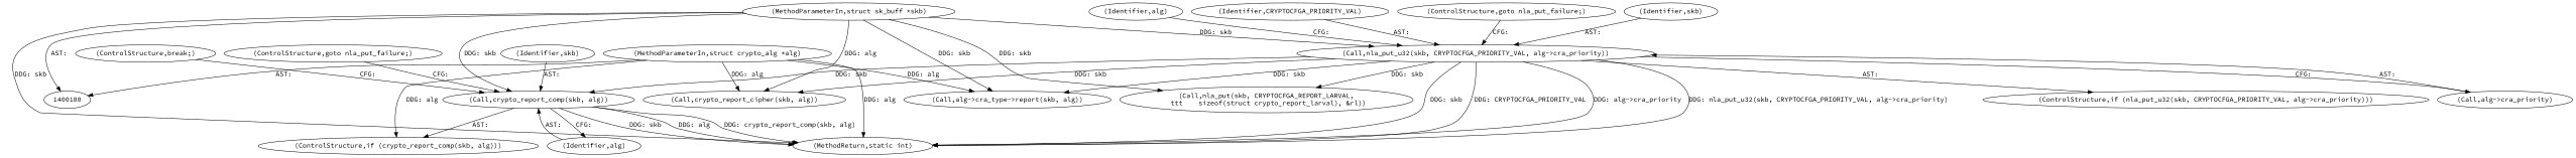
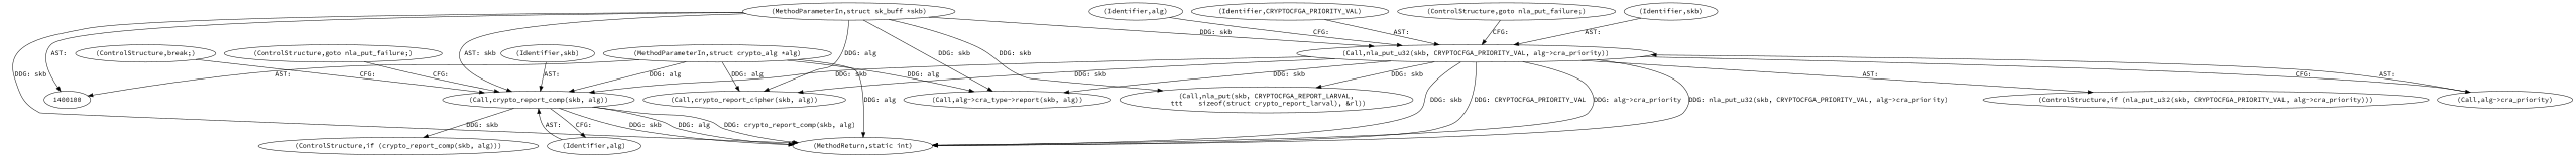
  digraph {
    fontname="Source Code Pro"
    node [fontname="Source Code Pro"]
    edge [fontname="Source Code Pro"]
    n1 [label="(Call,crypto_report_comp(skb, alg))"]
    n2 [label="(Identifier,alg)"]
    n3 [label="(ControlStructure,if (crypto_report_comp(skb, alg)))"]
    n4 [label="(MethodReturn,static int)"]
    n5 [label="(Call,nla_put_u32(skb, CRYPTOCFGA_PRIORITY_VAL, alg->cra_priority))"]
    n6 [label="(Call,crypto_report_cipher(skb, alg))"]
    n7 [label="(ControlStructure,if (nla_put_u32(skb, CRYPTOCFGA_PRIORITY_VAL, alg->cra_priority)))"]
    n8 [label="(Call,nla_put(skb, CRYPTOCFGA_REPORT_LARVAL,\n \t\t\t    sizeof(struct crypto_report_larval), &rl))"]
    n9 [label="(Call,alg->cra_priority)"]
    n10 [label="(Call,alg->cra_type->report(skb, alg))"]
    n11 [label="(MethodParameterIn,struct sk_buff *skb)"]
    n12 [label=1400100]
    n13 [label="(MethodParameterIn,struct crypto_alg *alg)"]
    n14 [label="(ControlStructure,goto nla_put_failure;)"]
    n15 [label="(Identifier,alg)"]
    n16 [label="(Identifier,CRYPTOCFGA_PRIORITY_VAL)"]
    n17 [label="(ControlStructure,goto nla_put_failure;)"]
    n18 [label="(Identifier,skb)"]
    n19 [label="(ControlStructure,break;)"]
    n20 [label="(Identifier,skb)"]
    n1 -> n2 [label="CFG: "]
-   n1 -> n3 [label="AST: "]
+   n1 -> n3 [label="DDG: skb"]
    n1 -> n4 [label="DDG: skb"]
    n1 -> n4 [label="DDG: alg"]
    n1 -> n4 [label="DDG: crypto_report_comp(skb, alg)"]
    n2 -> n1 [label="AST: "]
    n5 -> n1 [label="DDG: skb"]
    n5 -> n4 [label="DDG: CRYPTOCFGA_PRIORITY_VAL"]
    n5 -> n4 [label="DDG: alg->cra_priority"]
    n5 -> n4 [label="DDG: nla_put_u32(skb, CRYPTOCFGA_PRIORITY_VAL, alg->cra_priority)"]
    n5 -> n4 [label="DDG: skb"]
    n5 -> n6 [label="DDG: skb"]
    n5 -> n7 [label="AST: "]
    n5 -> n8 [label="DDG: skb"]
    n5 -> n9 [label="CFG: "]
    n5 -> n10 [label="DDG: skb"]
    n9 -> n5 [label="AST: "]
-   n11 -> n1 [label="DDG: skb"]
+   n11 -> n1 [label="AST: skb"]
    n11 -> n4 [label="DDG: skb"]
    n11 -> n5 [label="DDG: skb"]
    n11 -> n6 [label="DDG: alg"]
    n11 -> n8 [label="DDG: skb"]
    n11 -> n10 [label="DDG: skb"]
    n11 -> n12 [label="AST: "]
-   n13 -> n3 [label="DDG: alg"]
+   n13 -> n1 [label="DDG: alg"]
    n13 -> n4 [label="DDG: alg"]
    n13 -> n6 [label="DDG: alg"]
    n13 -> n10 [label="DDG: alg"]
    n13 -> n12 [label="AST: "]
    n14 -> n1 [label="CFG: "]
    n15 -> n5 [label="CFG: "]
    n16 -> n5 [label="AST: "]
    n17 -> n5 [label="CFG: "]
    n18 -> n1 [label="AST: "]
    n19 -> n1 [label="CFG: "]
    n20 -> n5 [label="AST: "]
  }
